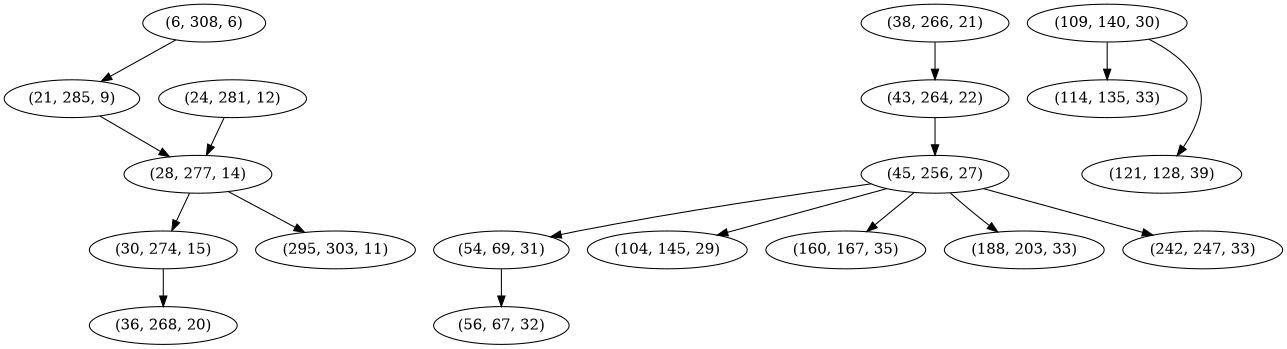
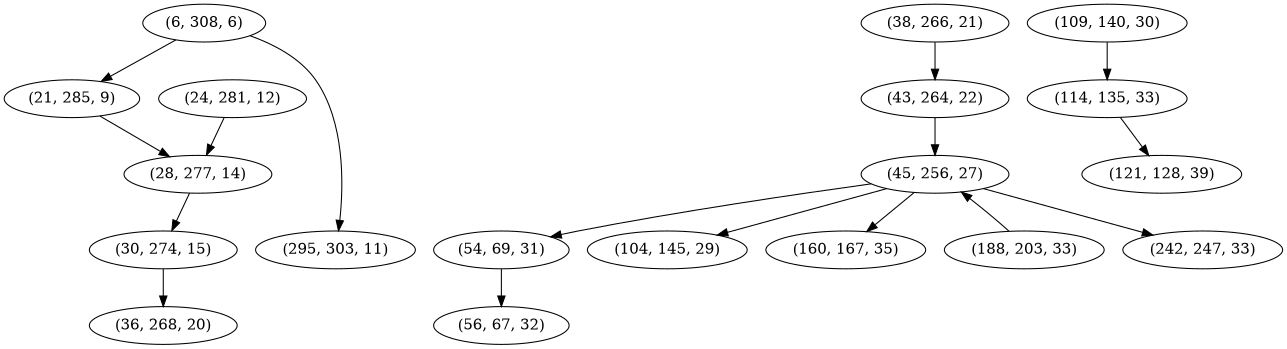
  digraph {
    "(6, 308, 6)"
    "(21, 285, 9)"
    "(295, 303, 11)"
    "(28, 277, 14)"
    "(24, 281, 12)"
    "(30, 274, 15)"
    "(36, 268, 20)"
    n8 [label="(43, 264, 22)"]
    "(38, 266, 21)"
    "(45, 256, 27)"
    "(54, 69, 31)"
    "(104, 145, 29)"
    "(160, 167, 35)"
    "(188, 203, 33)"
    "(242, 247, 33)"
    "(56, 67, 32)"
    "(109, 140, 30)"
    "(114, 135, 33)"
    "(121, 128, 39)"
    "(6, 308, 6)" -> "(21, 285, 9)"
-   "(28, 277, 14)" -> "(295, 303, 11)"
+   "(6, 308, 6)" -> "(295, 303, 11)"
    "(21, 285, 9)" -> "(28, 277, 14)"
    "(28, 277, 14)" -> "(30, 274, 15)"
    "(24, 281, 12)" -> "(28, 277, 14)"
    "(30, 274, 15)" -> "(36, 268, 20)"
    n8 -> "(45, 256, 27)"
    "(38, 266, 21)" -> n8
    "(45, 256, 27)" -> "(54, 69, 31)"
    "(45, 256, 27)" -> "(104, 145, 29)"
    "(45, 256, 27)" -> "(160, 167, 35)"
-   "(45, 256, 27)" -> "(188, 203, 33)"
+   "(188, 203, 33)" -> "(45, 256, 27)"
    "(45, 256, 27)" -> "(242, 247, 33)"
    "(54, 69, 31)" -> "(56, 67, 32)"
    "(109, 140, 30)" -> "(114, 135, 33)"
-   "(109, 140, 30)" -> "(121, 128, 39)"
+   "(114, 135, 33)" -> "(121, 128, 39)"
  }
